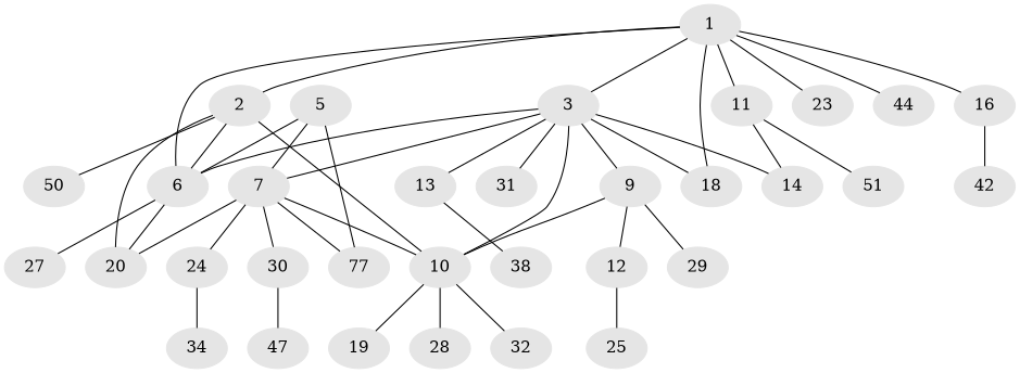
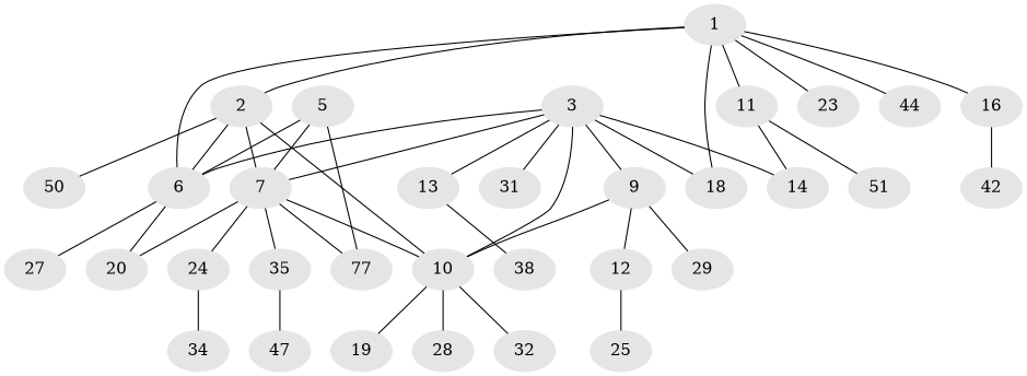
  graph {
    node [color=gray90 style=filled]
    1 [super="+4"]
    2
    3 [super="+15"]
    6 [super="+22"]
    11 [super="+33"]
    16 [super="+49"]
    18 [super="+21"]
    23
    44
    7 [super="+8"]
    10 [super="+39"]
    50
    9
    13
    14 [super="+35"]
    31
    20 [super="+26"]
    27
    51
    42
    n21 [label=77 super="+36"]
    24 [super="+48"]
-   30 [super="+46"]
+   30 [super="+46" label=35]
    19
    28
    32
    12 [super="+37"]
    29 [super="+40"]
    38 [super="+41"]
    5 [super="+43"]
    34
    47
    25 [super="+45"]
    1 -- 2
-   1 -- 3
    1 -- 6
    1 -- 11
    1 -- 16
    1 -- 18
    1 -- 23
    1 -- 44
    2 -- 6
-   2 -- 20
+   2 -- 7
    2 -- 10
    2 -- 50
    3 -- 6
    3 -- 18
    3 -- 7
    3 -- 10
    3 -- 9
    3 -- 13
    3 -- 14
    3 -- 31
    6 -- 20
    6 -- 27
    11 -- 14
    11 -- 51
    16 -- 42
    7 -- 10
    7 -- 20
    7 -- n21
    7 -- 24
    7 -- 30
    10 -- 19
    10 -- 28
    10 -- 32
    9 -- 10
    9 -- 12
    9 -- 29
    13 -- 38
    24 -- 34
    30 -- 47
    12 -- 25
    5 -- 6
    5 -- 7
    5 -- n21
  }
